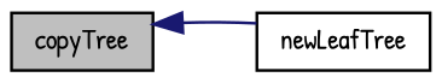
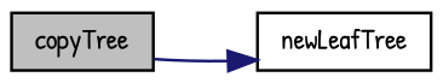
  digraph {
    rankdir=LR
    fontname="Patrick Hand"
    node [color=black fontname="Patrick Hand" fontsize=10 shape=record style=filled]
    n1 [fillcolor=grey75 fontcolor=black height=0.2 label=copyTree width=0.4]
    n2 [fillcolor=white height=0.2 label=newLeafTree width=0.4]
-   n2 -> n1 [color=midnightblue fontname="Patrick Hand" fontsize=10 labelfontname=Helvetica labelfontsize=10 style=solid]
+   n1 -> n2 [color=midnightblue fontname="Patrick Hand" fontsize=10 labelfontname=Helvetica labelfontsize=10 style=solid]
  }
